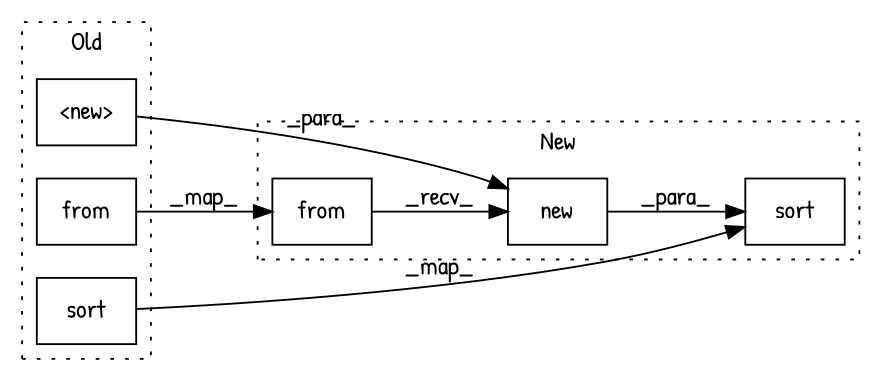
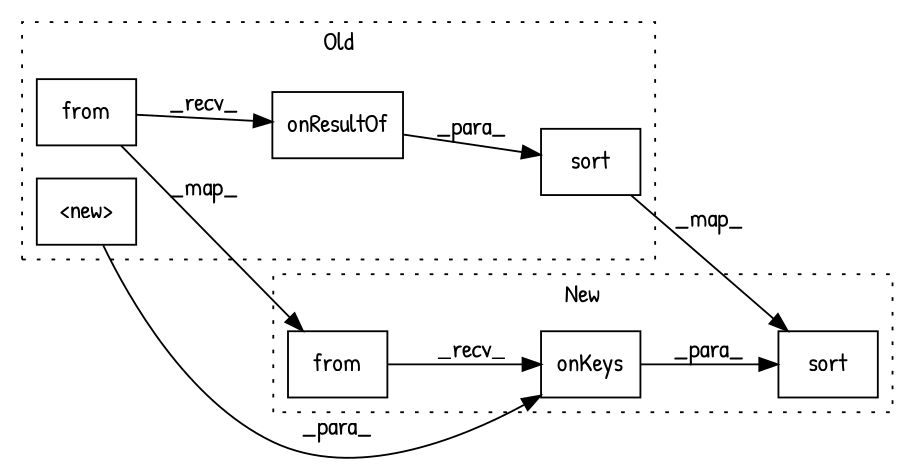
  digraph {
    fontname="Patrick Hand"
    rankdir=LR
    node [a=32 fontname="Patrick Hand" l="18,1" shape=box]
    edge [fontname="Patrick Hand"]
    n1 [label=sort s="9323,9602"]
    n2 [l="5,1" label=from s="9371,9389"]
+   n3 [l="11,1" label=onResultOf s="9391,9601"]
    n4 [a=14 l=43 label="<new>" s=9402]
    n5 [label=sort s="9283,9362"]
    n6 [l="5,1" label=from s="9331,9349"]
-   n7 [l=8 label=new s=9354]
+   n7 [l=8 label=onKeys s=9354]
    subgraph cluster_1 {
      label=Old
      style=dotted
      n1
      n2
+     n3
      n4
    }
    subgraph cluster_2 {
      label=New
      style=dotted
      n5
      n6
      n7
    }
    n1 -> n5 [label=_map_]
+   n2 -> n3 [label=_recv_]
    n2 -> n6 [label=_map_]
+   n3 -> n1 [label=_para_]
    n4 -> n7 [label=_para_]
    n6 -> n7 [label=_recv_]
    n7 -> n5 [label=_para_]
  }
